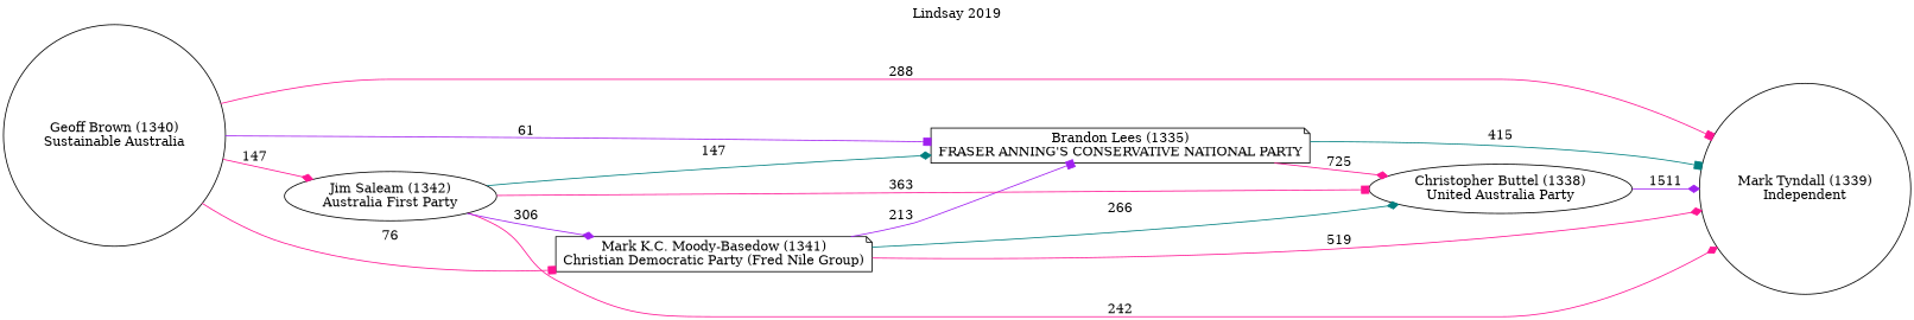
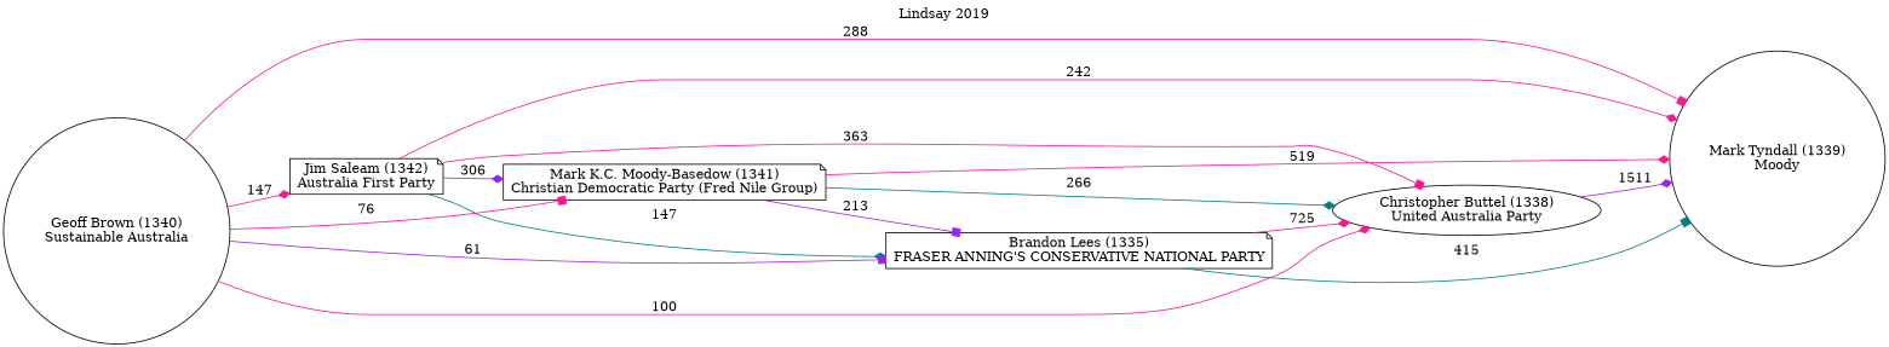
  digraph {
    label="Lindsay 2019"
    labelloc=t
    mclimit=10
    rankdir=LR
    node [shape=circle]
    edge [arrowhead=diamond color=deeppink]
-   n1 [label="Mark Tyndall (1339)\nIndependent"]
+   n1 [label="Mark Tyndall (1339)\nMoody"]
    n2 [label="Christopher Buttel (1338)\nUnited Australia Party" shape=ellipse]
    n3 [label="Brandon Lees (1335)\nFRASER ANNING'S CONSERVATIVE NATIONAL PARTY" shape=note]
    n4 [label="Mark K.C. Moody-Basedow (1341)\nChristian Democratic Party (Fred Nile Group)" shape=note]
-   n5 [label="Jim Saleam (1342)\nAustralia First Party" shape=ellipse]
+   n5 [label="Jim Saleam (1342)\nAustralia First Party" shape=note]
    n6 [label="Geoff Brown (1340)\nSustainable Australia"]
    n2 -> n1 [color=purple label=1511]
    n3 -> n1 [arrowhead=box color=teal label=415]
    n3 -> n2 [label=725]
    n4 -> n1 [label=519]
    n4 -> n2 [color=teal label=266]
    n4 -> n3 [arrowhead=box color=purple label=213]
    n5 -> n1 [label=242]
    n5 -> n2 [arrowhead=box label=363]
    n5 -> n3 [color=teal label=147]
    n5 -> n4 [color=purple label=306]
    n6 -> n1 [arrowhead=box label=288]
+   n6 -> n2 [label=100]
    n6 -> n3 [arrowhead=box color=purple label=61]
    n6 -> n4 [arrowhead=box label=76]
    n6 -> n5 [label=147]
  }
